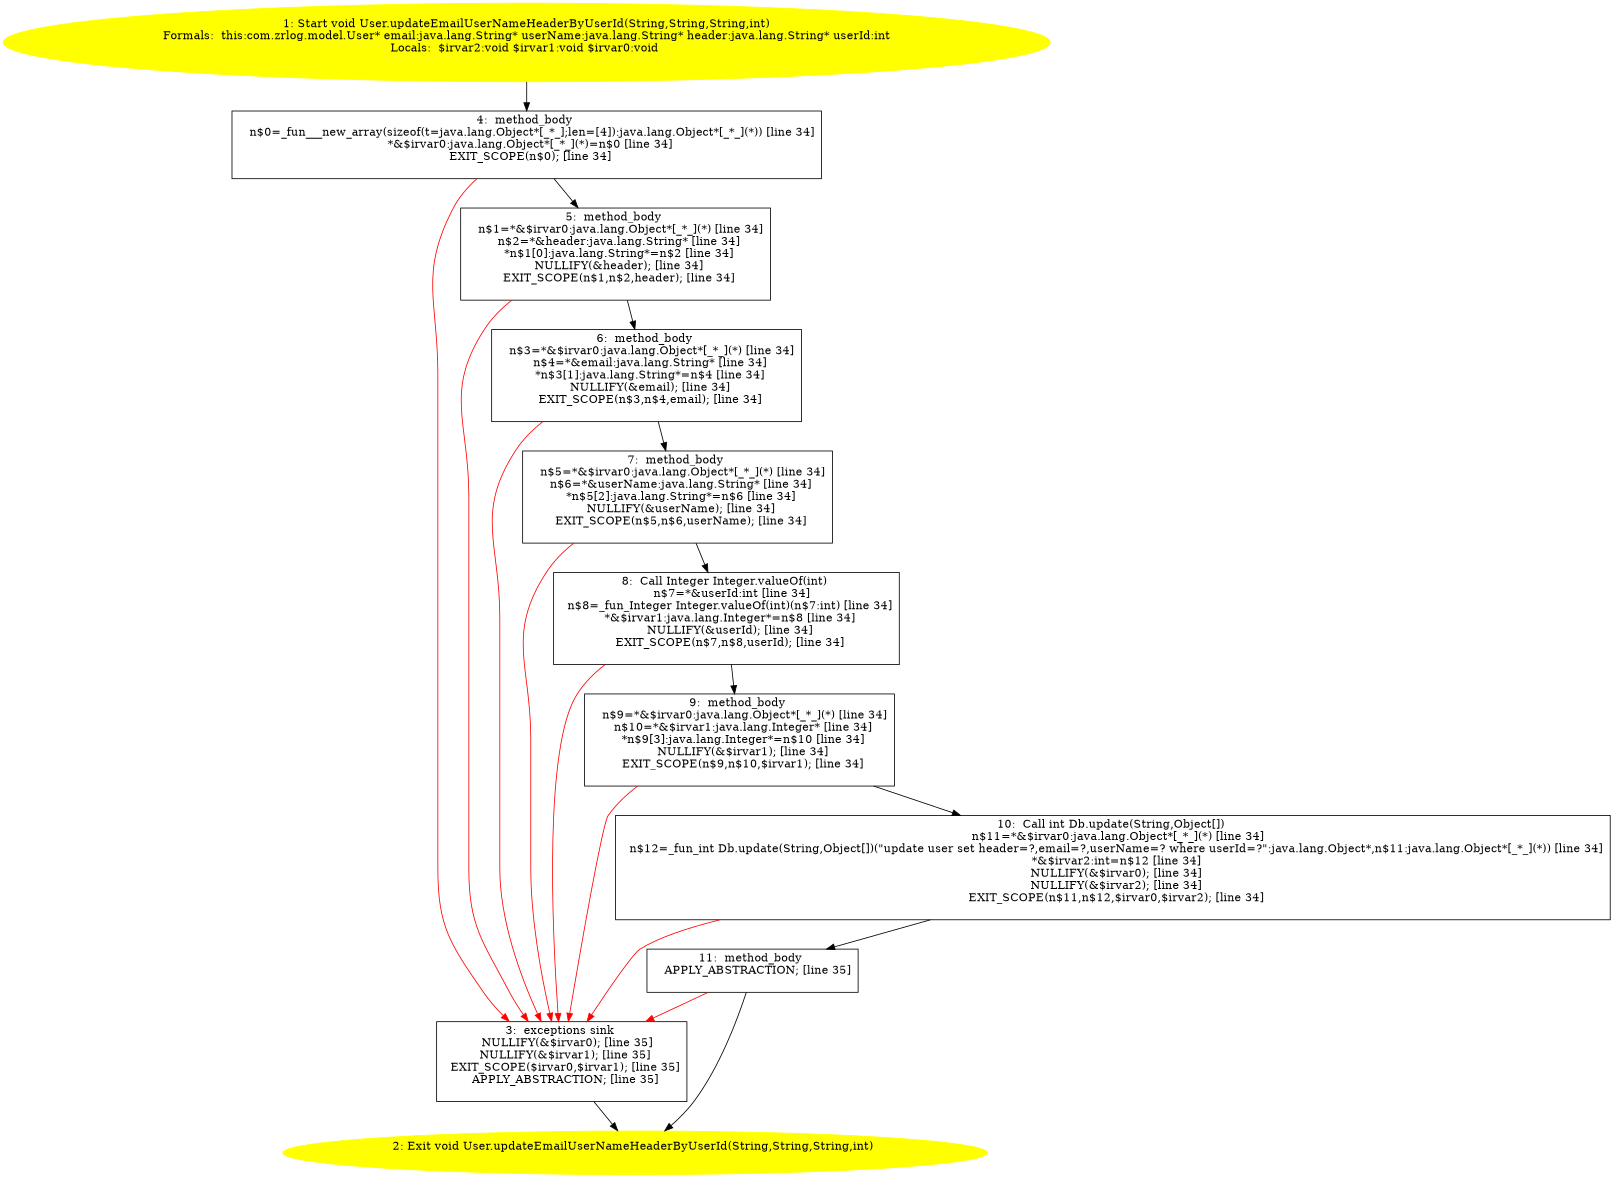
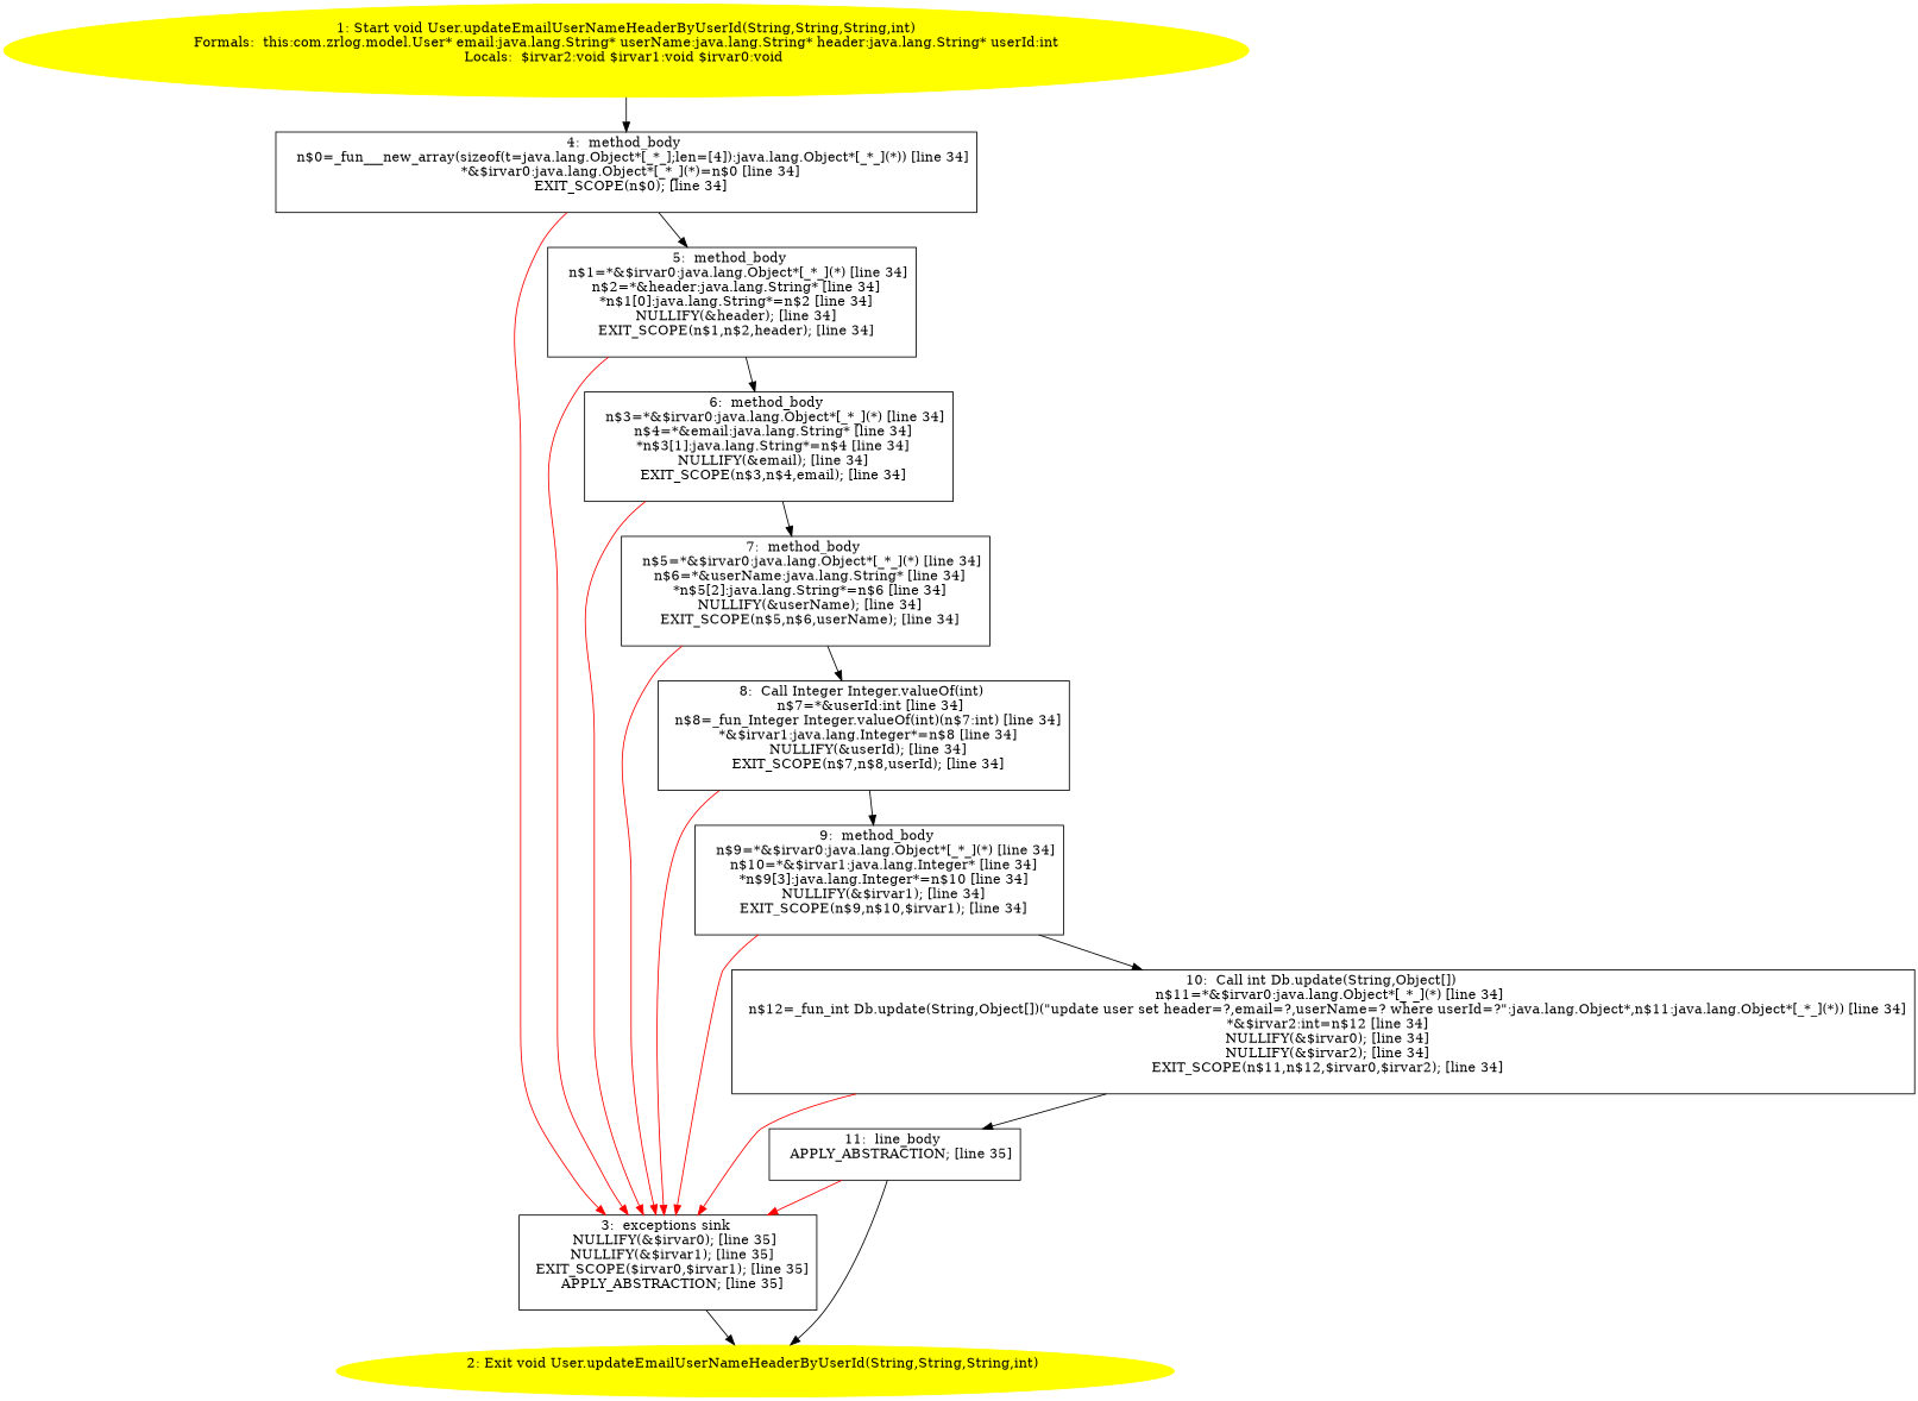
  digraph {
    node [shape=box]
    n1 [color=yellow label="1: Start void User.updateEmailUserNameHeaderByUserId(String,String,String,int)\nFormals:  this:com.zrlog.model.User* email:java.lang.String* userName:java.lang.String* header:java.lang.String* userId:int\nLocals:  $irvar2:void $irvar1:void $irvar0:void \n  " style=filled shape=""]
    n2 [label="4:  method_body \n   n$0=_fun___new_array(sizeof(t=java.lang.Object*[_*_];len=[4]):java.lang.Object*[_*_](*)) [line 34]\n  *&$irvar0:java.lang.Object*[_*_](*)=n$0 [line 34]\n  EXIT_SCOPE(n$0); [line 34]\n "]
    n3 [label="3:  exceptions sink \n   NULLIFY(&$irvar0); [line 35]\n  NULLIFY(&$irvar1); [line 35]\n  EXIT_SCOPE($irvar0,$irvar1); [line 35]\n  APPLY_ABSTRACTION; [line 35]\n "]
    n4 [label="5:  method_body \n   n$1=*&$irvar0:java.lang.Object*[_*_](*) [line 34]\n  n$2=*&header:java.lang.String* [line 34]\n  *n$1[0]:java.lang.String*=n$2 [line 34]\n  NULLIFY(&header); [line 34]\n  EXIT_SCOPE(n$1,n$2,header); [line 34]\n "]
    n5 [color=yellow label="2: Exit void User.updateEmailUserNameHeaderByUserId(String,String,String,int) \n  " style=filled shape=""]
    n6 [label="6:  method_body \n   n$3=*&$irvar0:java.lang.Object*[_*_](*) [line 34]\n  n$4=*&email:java.lang.String* [line 34]\n  *n$3[1]:java.lang.String*=n$4 [line 34]\n  NULLIFY(&email); [line 34]\n  EXIT_SCOPE(n$3,n$4,email); [line 34]\n "]
    n7 [label="7:  method_body \n   n$5=*&$irvar0:java.lang.Object*[_*_](*) [line 34]\n  n$6=*&userName:java.lang.String* [line 34]\n  *n$5[2]:java.lang.String*=n$6 [line 34]\n  NULLIFY(&userName); [line 34]\n  EXIT_SCOPE(n$5,n$6,userName); [line 34]\n "]
    n8 [label="8:  Call Integer Integer.valueOf(int) \n   n$7=*&userId:int [line 34]\n  n$8=_fun_Integer Integer.valueOf(int)(n$7:int) [line 34]\n  *&$irvar1:java.lang.Integer*=n$8 [line 34]\n  NULLIFY(&userId); [line 34]\n  EXIT_SCOPE(n$7,n$8,userId); [line 34]\n "]
    n9 [label="9:  method_body \n   n$9=*&$irvar0:java.lang.Object*[_*_](*) [line 34]\n  n$10=*&$irvar1:java.lang.Integer* [line 34]\n  *n$9[3]:java.lang.Integer*=n$10 [line 34]\n  NULLIFY(&$irvar1); [line 34]\n  EXIT_SCOPE(n$9,n$10,$irvar1); [line 34]\n "]
    n10 [label="10:  Call int Db.update(String,Object[]) \n   n$11=*&$irvar0:java.lang.Object*[_*_](*) [line 34]\n  n$12=_fun_int Db.update(String,Object[])(\"update user set header=?,email=?,userName=? where userId=?\":java.lang.Object*,n$11:java.lang.Object*[_*_](*)) [line 34]\n  *&$irvar2:int=n$12 [line 34]\n  NULLIFY(&$irvar0); [line 34]\n  NULLIFY(&$irvar2); [line 34]\n  EXIT_SCOPE(n$11,n$12,$irvar0,$irvar2); [line 34]\n "]
-   n11 [label="11:  method_body \n   APPLY_ABSTRACTION; [line 35]\n "]
+   n11 [label="11:  line_body \n   APPLY_ABSTRACTION; [line 35]\n "]
    n1 -> n2
    n2 -> n3 [color=red]
    n2 -> n4
    n3 -> n5
    n4 -> n3 [color=red]
    n4 -> n6
    n6 -> n3 [color=red]
    n6 -> n7
    n7 -> n3 [color=red]
    n7 -> n8
    n8 -> n3 [color=red]
    n8 -> n9
    n9 -> n3 [color=red]
    n9 -> n10
    n10 -> n3 [color=red]
    n10 -> n11
    n11 -> n3 [color=red]
    n11 -> n5
  }
